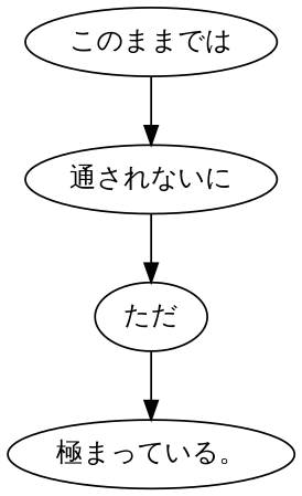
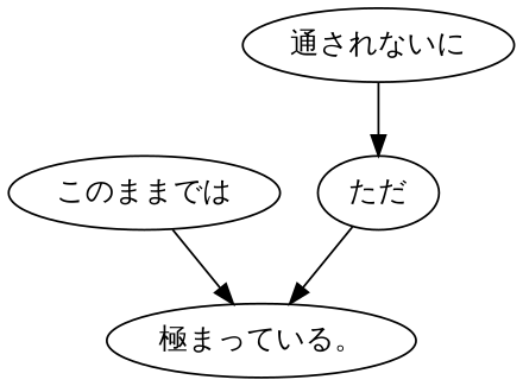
  digraph {
    fontname="IBM Plex Sans"
    node [fontname="IBM Plex Sans"]
    edge [fontname="IBM Plex Sans"]
    n1 [label="ただ"]
    n2 [label="極まっている。"]
    n3 [label="このままでは"]
    n4 [label="通されないに"]
    n1 -> n2
-   n3 -> n4
+   n3 -> n2
    n4 -> n1
  }
